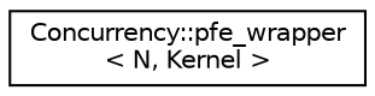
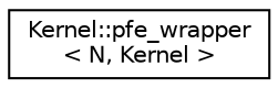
  digraph {
    rankdir=LR
-   n1 [color=black fillcolor=white fontname=Helvetica fontsize=10 height=0.2 label="Concurrency::pfe_wrapper\l\< N, Kernel \>" shape=record style=filled width=0.4]
+   n1 [color=black fillcolor=white fontname=Helvetica fontsize=10 height=0.2 label="Kernel::pfe_wrapper\l\< N, Kernel \>" shape=record style=filled width=0.4]
  }
